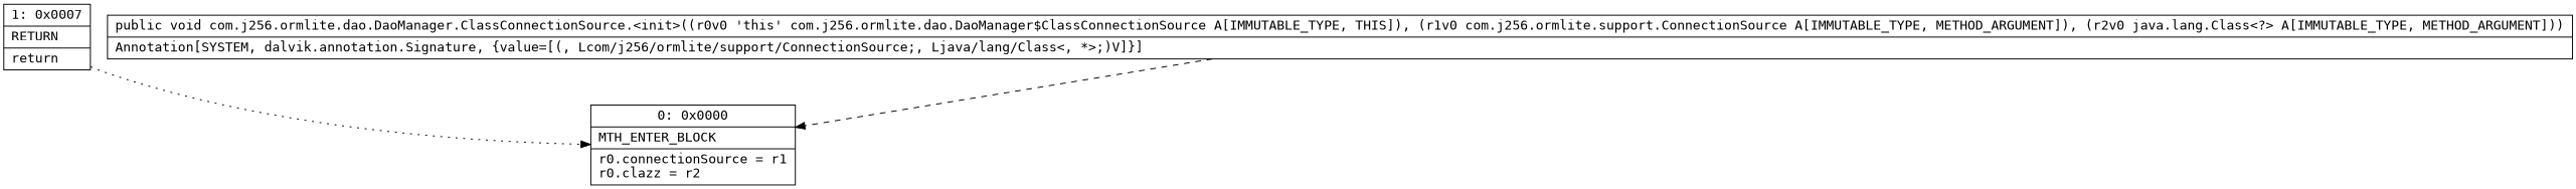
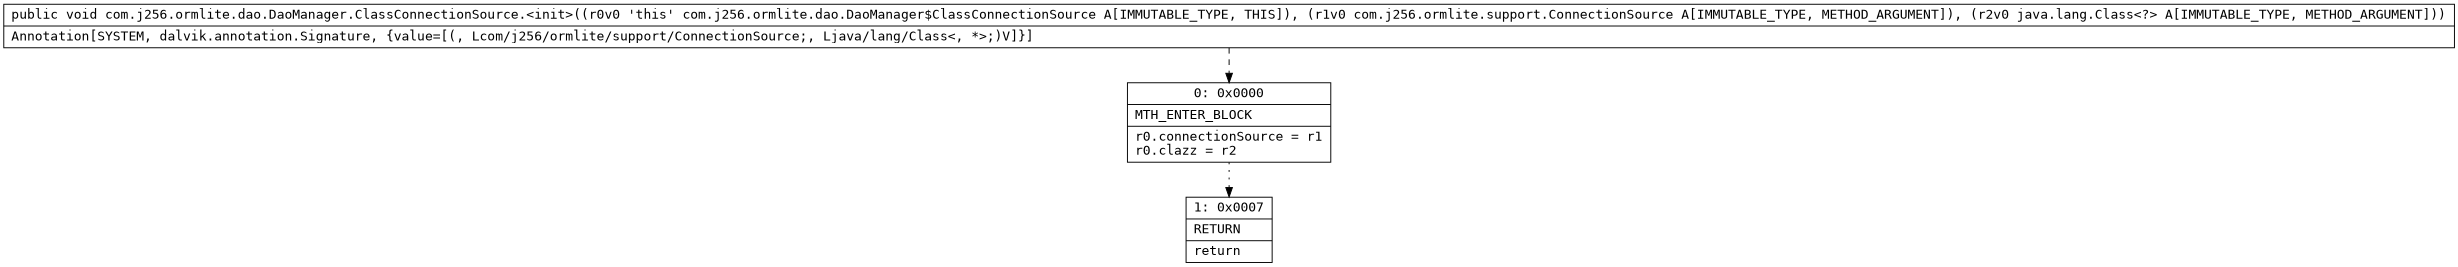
  digraph {
    fontname="DejaVu Sans Mono"
    node [shape=record fontname="DejaVu Sans Mono"]
    edge [fontname="DejaVu Sans Mono"]
    n1 [label="{0\:\ 0x0000|MTH_ENTER_BLOCK\l|r0.connectionSource = r1\lr0.clazz = r2\l}"]
    n2 [label="{1\:\ 0x0007|RETURN\l|return\l}"]
    n3 [label="{public void com.j256.ormlite.dao.DaoManager.ClassConnectionSource.\<init\>((r0v0 'this' com.j256.ormlite.dao.DaoManager$ClassConnectionSource A[IMMUTABLE_TYPE, THIS]), (r1v0 com.j256.ormlite.support.ConnectionSource A[IMMUTABLE_TYPE, METHOD_ARGUMENT]), (r2v0 java.lang.Class\<?\> A[IMMUTABLE_TYPE, METHOD_ARGUMENT]))  | Annotation[SYSTEM, dalvik.annotation.Signature, \{value=[(, Lcom\/j256\/ormlite\/support\/ConnectionSource;, Ljava\/lang\/Class\<, *\>;)V]\}]\l}"]
-   n2 -> n1 [style=dotted]
+   n1 -> n2 [style=dotted]
    n3 -> n1 [style=dashed]
  }
